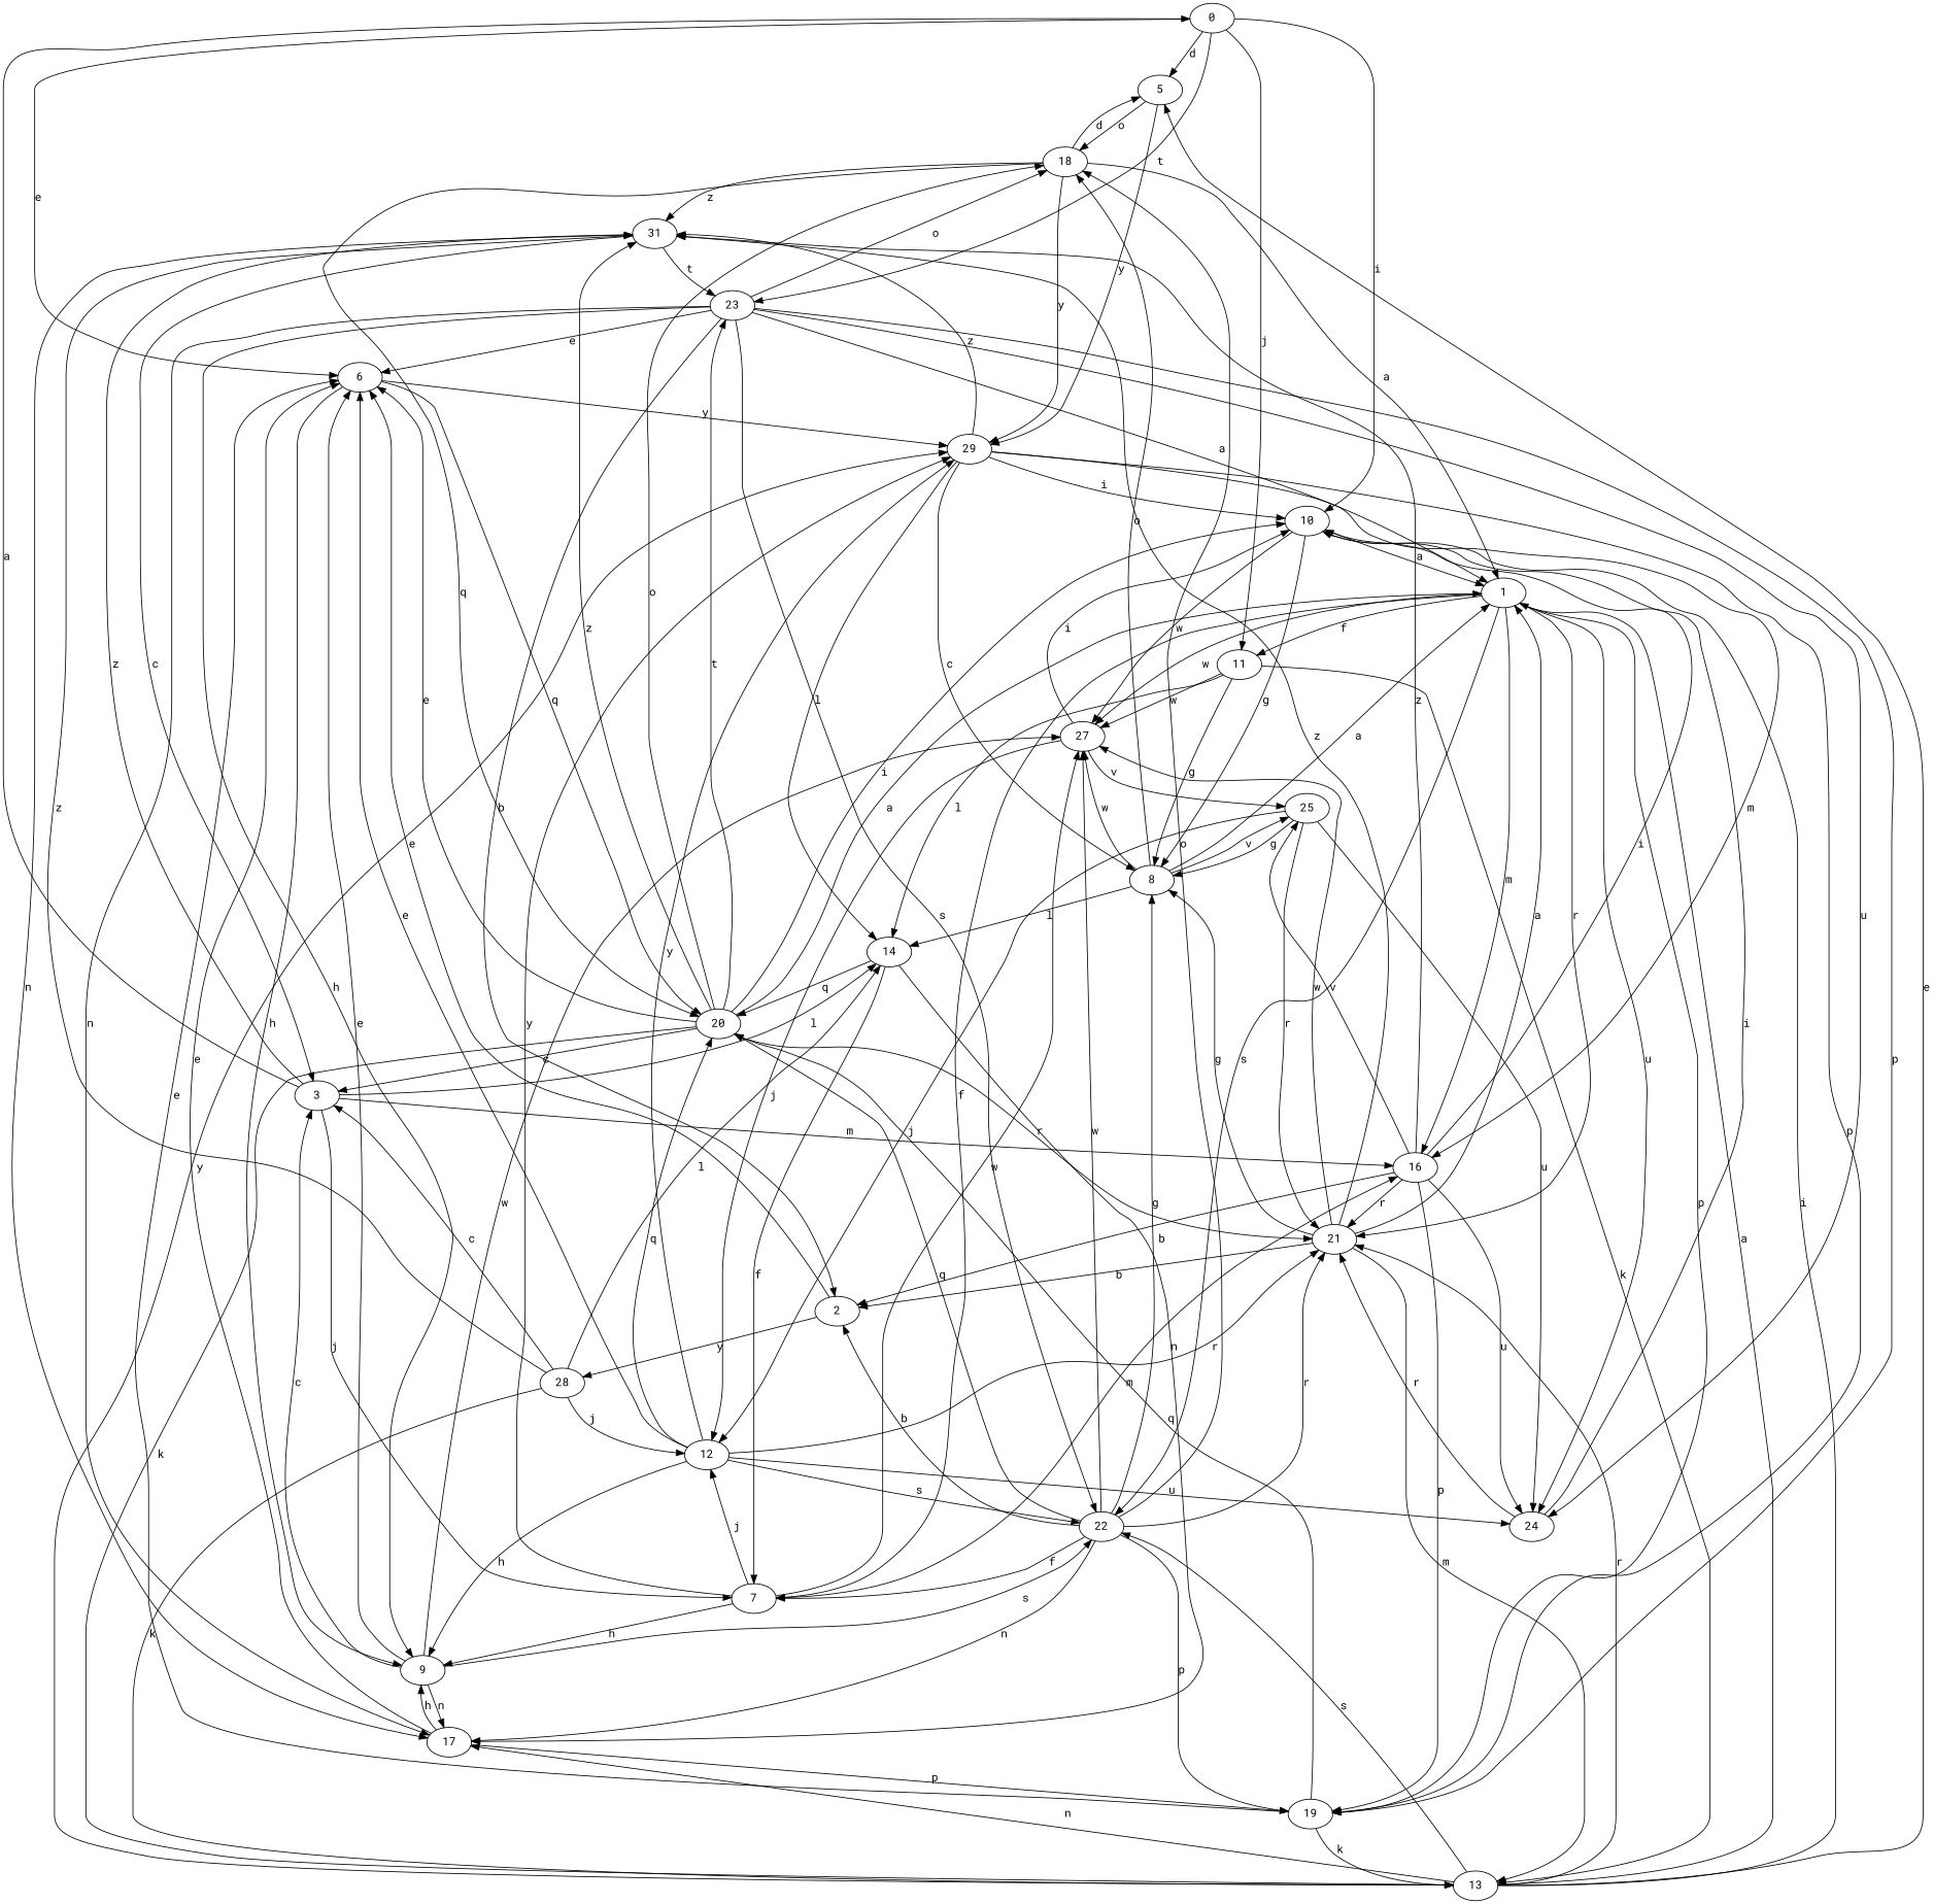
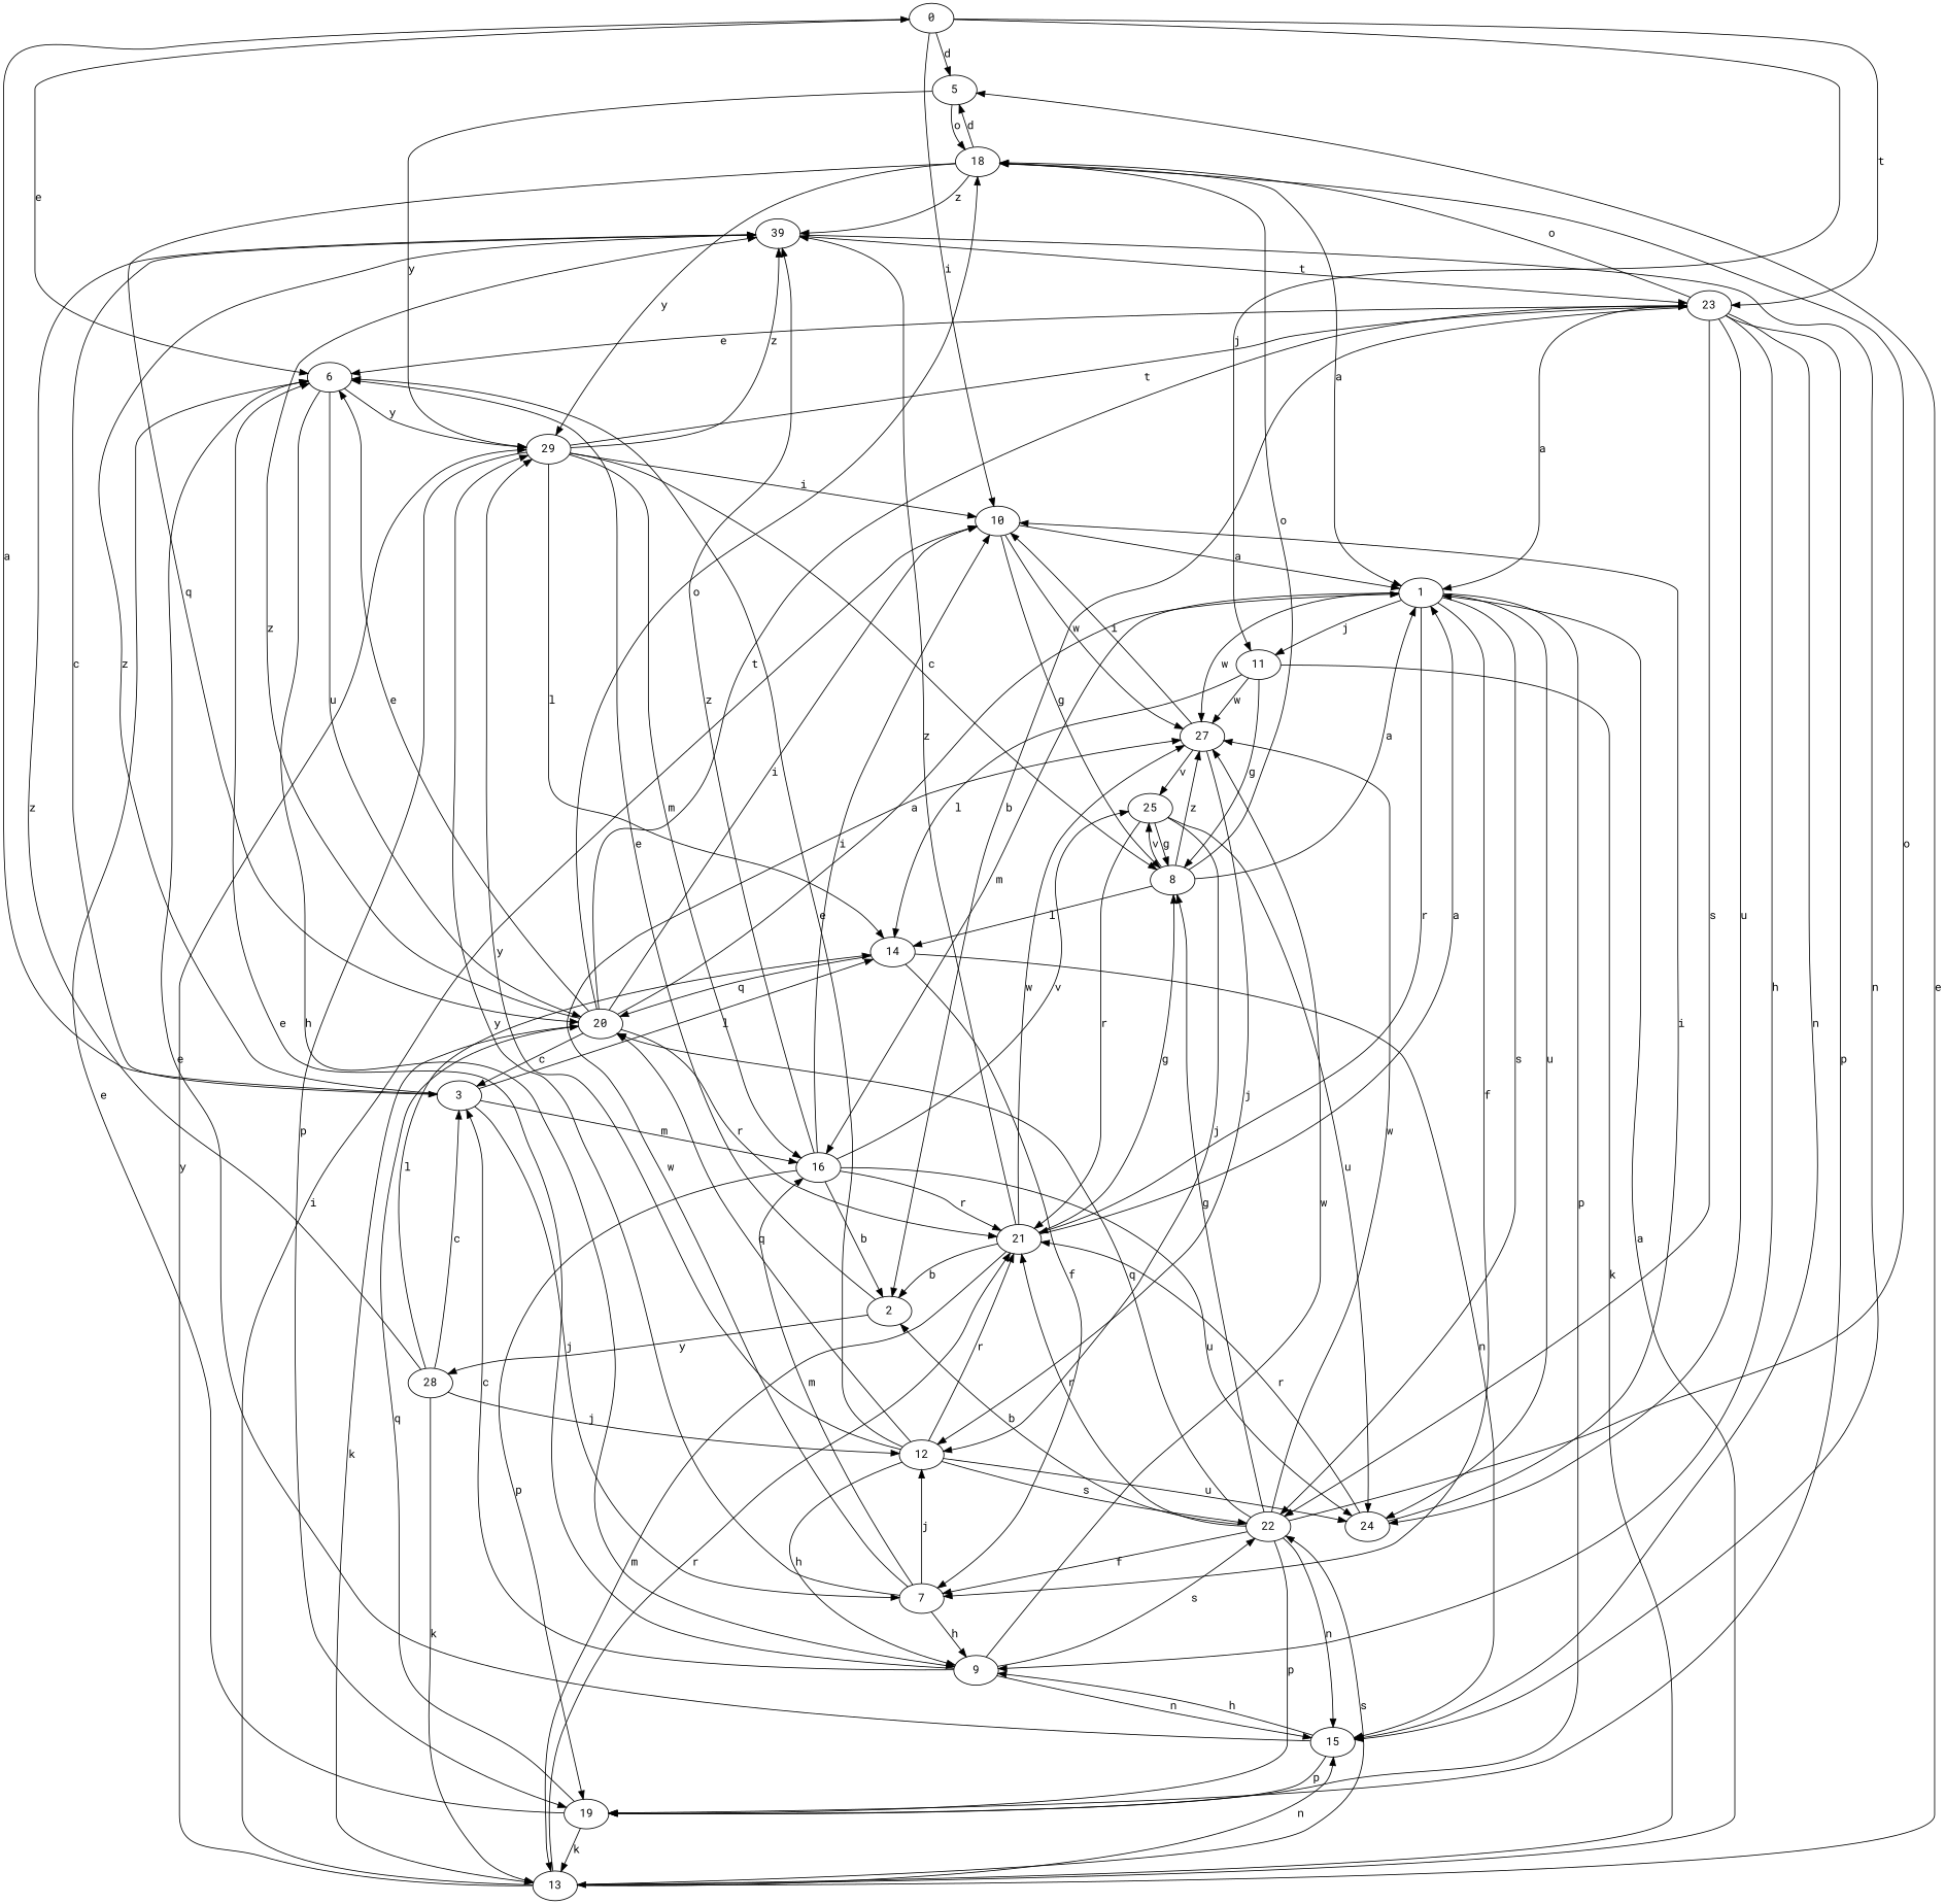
  strict digraph {
    fontname="Roboto Mono"
    node [fontname="Roboto Mono"]
    edge [fontname="Roboto Mono"]
    0
    5
    6
    10
    11
    23
    18
    29
    9
    20
    1
    27
    8
    14
    13
    19
    22
    24
    2
-   17
+   17 [label=15]
    7
    16
    21
    12
-   31
+   31 [label=39]
    25
    28
    3
    0 -> 5 [label=d]
    0 -> 6 [label=e]
    0 -> 10 [label=i]
    0 -> 11 [label=j]
    0 -> 23 [label=t]
    5 -> 18 [label=o]
    5 -> 29 [label=y]
    6 -> 29 [label=y]
    6 -> 9 [label=h]
-   6 -> 20 [label=q]
+   6 -> 20 [label=u]
    10 -> 1 [label=a]
    10 -> 27 [label=w]
    10 -> 8 [label=g]
    11 -> 27 [label=w]
    11 -> 8 [label=g]
    11 -> 14 [label=l]
    11 -> 13 [label=k]
    23 -> 6 [label=e]
    23 -> 18 [label=o]
    23 -> 9 [label=h]
    23 -> 1 [label=a]
    23 -> 19 [label=p]
    23 -> 22 [label=s]
    23 -> 24 [label=u]
    23 -> 2 [label=b]
    23 -> 17 [label=n]
    18 -> 5 [label=d]
    18 -> 29 [label=y]
    18 -> 20 [label=q]
    18 -> 1 [label=a]
    18 -> 31 [label=z]
    29 -> 10 [label=i]
+   29 -> 23 [label=t]
    29 -> 8 [label=c]
    29 -> 14 [label=l]
    29 -> 19 [label=p]
    29 -> 16 [label=m]
    29 -> 31 [label=z]
    9 -> 6 [label=e]
    9 -> 27 [label=w]
    9 -> 22 [label=s]
    9 -> 17 [label=n]
    9 -> 3 [label=c]
    20 -> 6 [label=e]
    20 -> 10 [label=i]
    20 -> 23 [label=t]
    20 -> 18 [label=o]
    20 -> 1 [label=a]
    20 -> 13 [label=k]
    20 -> 21 [label=r]
    20 -> 31 [label=z]
    20 -> 3 [label=c]
-   1 -> 11 [label=f]
+   1 -> 11 [label=j]
    1 -> 27 [label=w]
    1 -> 19 [label=p]
    1 -> 22 [label=s]
    1 -> 24 [label=u]
    1 -> 7 [label=f]
    1 -> 16 [label=m]
    1 -> 21 [label=r]
    27 -> 10 [label=i]
    27 -> 12 [label=j]
    27 -> 25 [label=v]
    8 -> 18 [label=o]
    8 -> 1 [label=a]
-   8 -> 27 [label=w]
+   8 -> 27 [label=z]
    8 -> 14 [label=l]
    8 -> 25 [label=v]
    14 -> 20 [label=q]
    14 -> 17 [label=n]
    14 -> 7 [label=f]
    13 -> 5 [label=e]
    13 -> 10 [label=i]
    13 -> 29 [label=y]
    13 -> 1 [label=a]
    13 -> 22 [label=s]
    13 -> 17 [label=n]
    13 -> 21 [label=r]
    19 -> 6 [label=e]
    19 -> 20 [label=q]
    19 -> 13 [label=k]
    22 -> 18 [label=o]
    22 -> 20 [label=q]
    22 -> 27 [label=w]
    22 -> 8 [label=g]
    22 -> 19 [label=p]
    22 -> 2 [label=b]
    22 -> 17 [label=n]
    22 -> 7 [label=f]
    22 -> 21 [label=r]
    24 -> 10 [label=i]
    24 -> 21 [label=r]
    2 -> 6 [label=e]
    2 -> 28 [label=y]
    17 -> 6 [label=e]
    17 -> 9 [label=h]
    17 -> 19 [label=p]
    7 -> 29 [label=y]
    7 -> 9 [label=h]
    7 -> 27 [label=w]
    7 -> 16 [label=m]
    7 -> 12 [label=j]
    16 -> 10 [label=i]
    16 -> 19 [label=p]
    16 -> 24 [label=u]
    16 -> 2 [label=b]
    16 -> 21 [label=r]
    16 -> 31 [label=z]
    16 -> 25 [label=v]
    21 -> 1 [label=a]
    21 -> 27 [label=w]
    21 -> 8 [label=g]
    21 -> 13 [label=m]
    21 -> 2 [label=b]
    21 -> 31 [label=z]
    12 -> 6 [label=e]
    12 -> 29 [label=y]
    12 -> 9 [label=h]
    12 -> 20 [label=q]
    12 -> 22 [label=s]
    12 -> 24 [label=u]
    12 -> 21 [label=r]
    31 -> 23 [label=t]
    31 -> 17 [label=n]
    31 -> 3 [label=c]
    25 -> 8 [label=g]
    25 -> 24 [label=u]
    25 -> 21 [label=r]
    25 -> 12 [label=j]
    28 -> 14 [label=l]
    28 -> 13 [label=k]
    28 -> 12 [label=j]
    28 -> 31 [label=z]
    28 -> 3 [label=c]
    3 -> 0 [label=a]
    3 -> 14 [label=l]
    3 -> 7 [label=j]
    3 -> 16 [label=m]
    3 -> 31 [label=z]
  }
